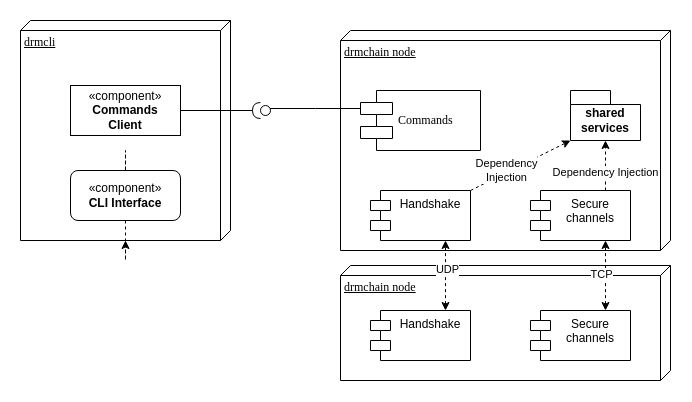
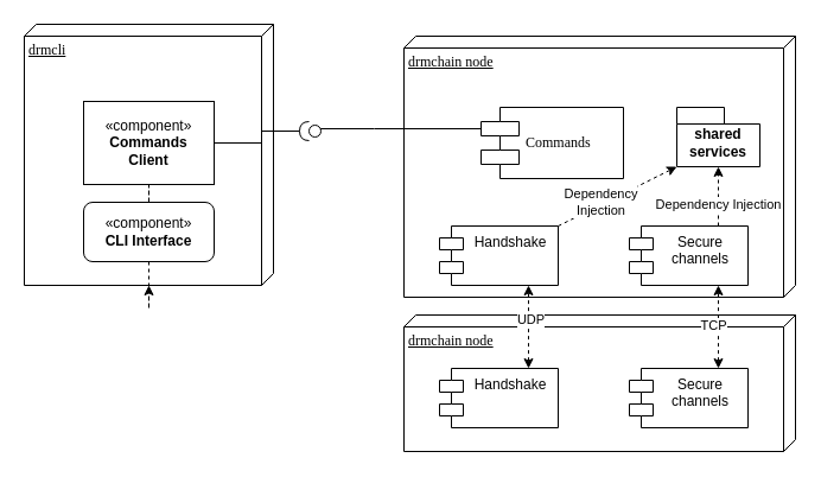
  <mxCell id="0" />
  <mxCell id="1" parent="0" />
  <mxCell id="2" value="drmcli" style="verticalAlign=top;align=left;spacingTop=8;spacingLeft=2;spacingRight=12;shape=cube;size=10;direction=south;fontStyle=4;html=1;rounded=0;shadow=0;comic=0;labelBackgroundColor=none;strokeWidth=1;fontFamily=Verdana;fontSize=12" parent="1" vertex="1"><mxGeometry x="20" y="20" width="210" height="220" as="geometry" /></mxCell>
  <mxCell id="3" value="drmchain node" style="verticalAlign=top;align=left;spacingTop=8;spacingLeft=2;spacingRight=12;shape=cube;size=10;direction=south;fontStyle=4;html=1;rounded=0;shadow=0;comic=0;labelBackgroundColor=none;strokeWidth=1;fontFamily=Verdana;fontSize=12" parent="1" vertex="1"><mxGeometry x="340" y="30" width="330" height="220" as="geometry" /></mxCell>
- <mxCell id="4" value="Commands" style="shape=component;align=left;spacingLeft=36;rounded=0;shadow=0;comic=0;labelBackgroundColor=none;strokeWidth=1;fontFamily=Verdana;fontSize=12;html=1;" parent="1" vertex="1"><mxGeometry x="360" y="90" width="120" height="60" as="geometry" /></mxCell>
+ <mxCell id="4" value="Commands" style="shape=component;align=left;spacingLeft=36;rounded=0;shadow=0;comic=0;labelBackgroundColor=none;strokeWidth=1;fontFamily=Verdana;fontSize=12;html=1;" parent="1" vertex="1"><mxGeometry x="405" y="90" width="120" height="60" as="geometry" /></mxCell>
  <mxCell id="5" value="" style="ellipse;whiteSpace=wrap;html=1;rounded=0;shadow=0;comic=0;labelBackgroundColor=none;strokeWidth=1;fontFamily=Verdana;fontSize=12;align=center;" parent="1" vertex="1"><mxGeometry x="260" y="105" width="10" height="10" as="geometry" /></mxCell>
  <mxCell id="6" style="edgeStyle=elbowEdgeStyle;rounded=0;html=1;labelBackgroundColor=none;startArrow=none;startFill=0;startSize=8;endArrow=none;endFill=0;endSize=16;fontFamily=Verdana;fontSize=12;entryX=0;entryY=0.3;entryDx=0;entryDy=0;" parent="1" source="5" target="4" edge="1"><mxGeometry relative="1" as="geometry"><Array as="points"><mxPoint x="315" y="108" /></Array></mxGeometry></mxCell>
  <mxCell id="7" style="edgeStyle=orthogonalEdgeStyle;rounded=0;orthogonalLoop=1;jettySize=auto;html=1;exitX=0.5;exitY=0;exitDx=0;exitDy=0;dashed=1;" edge="1" parent="1" source="8" target="2"><mxGeometry relative="1" as="geometry" /></mxCell>
  <mxCell id="8" value="«component»&lt;br&gt;&lt;b&gt;CLI Interface&lt;/b&gt;" style="html=1;whiteSpace=wrap;rounded=1;" vertex="1" parent="1"><mxGeometry x="70" y="170" width="110" height="50" as="geometry" /></mxCell>
  <mxCell id="9" style="edgeStyle=orthogonalEdgeStyle;rounded=0;orthogonalLoop=1;jettySize=auto;html=1;exitX=1;exitY=0.5;exitDx=0;exitDy=0;entryX=0;entryY=0.5;entryDx=0;entryDy=0;endArrow=halfCircle;endFill=0;" edge="1" parent="1" source="10" target="5"><mxGeometry relative="1" as="geometry" /></mxCell>
- <mxCell id="10" value="«component»&lt;br&gt;&lt;b&gt;Commands&lt;br&gt;Client&lt;/b&gt;" style="html=1;whiteSpace=wrap;" vertex="1" parent="1"><mxGeometry x="70" y="85" width="110" height="50" as="geometry" /></mxCell>
+ <mxCell id="10" value="«component»&lt;br&gt;&lt;b&gt;Commands&lt;br&gt;Client&lt;/b&gt;" style="html=1;whiteSpace=wrap;" vertex="1" parent="1"><mxGeometry x="70" y="85" width="110" height="70" as="geometry" /></mxCell>
  <mxCell id="11" value="Handshake" style="shape=module;align=left;spacingLeft=20;align=center;verticalAlign=top;whiteSpace=wrap;html=1;" vertex="1" parent="1"><mxGeometry x="370" y="190" width="100" height="50" as="geometry" /></mxCell>
  <mxCell id="12" value="Secure channels" style="shape=module;align=left;spacingLeft=20;align=center;verticalAlign=top;whiteSpace=wrap;html=1;" vertex="1" parent="1"><mxGeometry x="530" y="190" width="100" height="50" as="geometry" /></mxCell>
  <mxCell id="13" value="drmchain node" style="verticalAlign=top;align=left;spacingTop=8;spacingLeft=2;spacingRight=12;shape=cube;size=10;direction=south;fontStyle=4;html=1;rounded=0;shadow=0;comic=0;labelBackgroundColor=none;strokeWidth=1;fontFamily=Verdana;fontSize=12" vertex="1" parent="1"><mxGeometry x="340" y="265" width="330" height="115" as="geometry" /></mxCell>
  <mxCell id="14" style="edgeStyle=orthogonalEdgeStyle;rounded=0;orthogonalLoop=1;jettySize=auto;html=1;exitX=0.75;exitY=0;exitDx=0;exitDy=0;entryX=0.75;entryY=1;entryDx=0;entryDy=0;dashed=1;startArrow=classic;startFill=1;" edge="1" parent="1" source="16" target="11"><mxGeometry relative="1" as="geometry" /></mxCell>
  <mxCell id="15" value="UDP" style="edgeLabel;html=1;align=center;verticalAlign=middle;resizable=0;points=[];" vertex="1" connectable="0" parent="14"><mxGeometry x="0.191" y="-1" relative="1" as="geometry"><mxPoint as="offset" /></mxGeometry></mxCell>
  <mxCell id="16" value="Handshake" style="shape=module;align=left;spacingLeft=20;align=center;verticalAlign=top;whiteSpace=wrap;html=1;" vertex="1" parent="1"><mxGeometry x="370" y="310" width="100" height="50" as="geometry" /></mxCell>
  <mxCell id="17" style="edgeStyle=orthogonalEdgeStyle;rounded=0;orthogonalLoop=1;jettySize=auto;html=1;exitX=0.75;exitY=0;exitDx=0;exitDy=0;entryX=0.75;entryY=1;entryDx=0;entryDy=0;startArrow=classic;startFill=1;dashed=1;" edge="1" parent="1" source="19" target="12"><mxGeometry relative="1" as="geometry" /></mxCell>
  <mxCell id="18" value="TCP" style="edgeLabel;html=1;align=center;verticalAlign=middle;resizable=0;points=[];" vertex="1" connectable="0" parent="17"><mxGeometry x="0.048" y="5" relative="1" as="geometry"><mxPoint as="offset" /></mxGeometry></mxCell>
  <mxCell id="19" value="Secure channels" style="shape=module;align=left;spacingLeft=20;align=center;verticalAlign=top;whiteSpace=wrap;html=1;" vertex="1" parent="1"><mxGeometry x="530" y="310" width="100" height="50" as="geometry" /></mxCell>
  <mxCell id="20" value="shared&lt;br&gt;services" style="shape=folder;fontStyle=1;spacingTop=10;tabWidth=40;tabHeight=14;tabPosition=left;html=1;whiteSpace=wrap;" vertex="1" parent="1"><mxGeometry x="570" y="90" width="70" height="50" as="geometry" /></mxCell>
  <mxCell id="21" style="edgeStyle=orthogonalEdgeStyle;rounded=0;orthogonalLoop=1;jettySize=auto;html=1;entryX=0.5;entryY=1;entryDx=0;entryDy=0;entryPerimeter=0;dashed=1;exitX=0.75;exitY=0;exitDx=0;exitDy=0;" edge="1" parent="1" source="12" target="20"><mxGeometry relative="1" as="geometry"><mxPoint x="595" y="200" as="sourcePoint" /></mxGeometry></mxCell>
  <mxCell id="22" value="Dependency Injection" style="edgeLabel;html=1;align=center;verticalAlign=middle;resizable=0;points=[];" vertex="1" connectable="0" parent="21"><mxGeometry x="-0.223" y="1" relative="1" as="geometry"><mxPoint as="offset" /></mxGeometry></mxCell>
  <mxCell id="23" style="rounded=0;orthogonalLoop=1;jettySize=auto;html=1;exitX=1;exitY=0;exitDx=0;exitDy=0;entryX=0;entryY=0;entryDx=0;entryDy=50;entryPerimeter=0;dashed=1;" edge="1" parent="1" source="11" target="20"><mxGeometry relative="1" as="geometry" /></mxCell>
  <mxCell id="24" value="Dependency&lt;br&gt;Injection" style="edgeLabel;html=1;align=center;verticalAlign=middle;resizable=0;points=[];" vertex="1" connectable="0" parent="23"><mxGeometry x="0.041" y="-3" relative="1" as="geometry"><mxPoint x="-18" y="3" as="offset" /></mxGeometry></mxCell>
